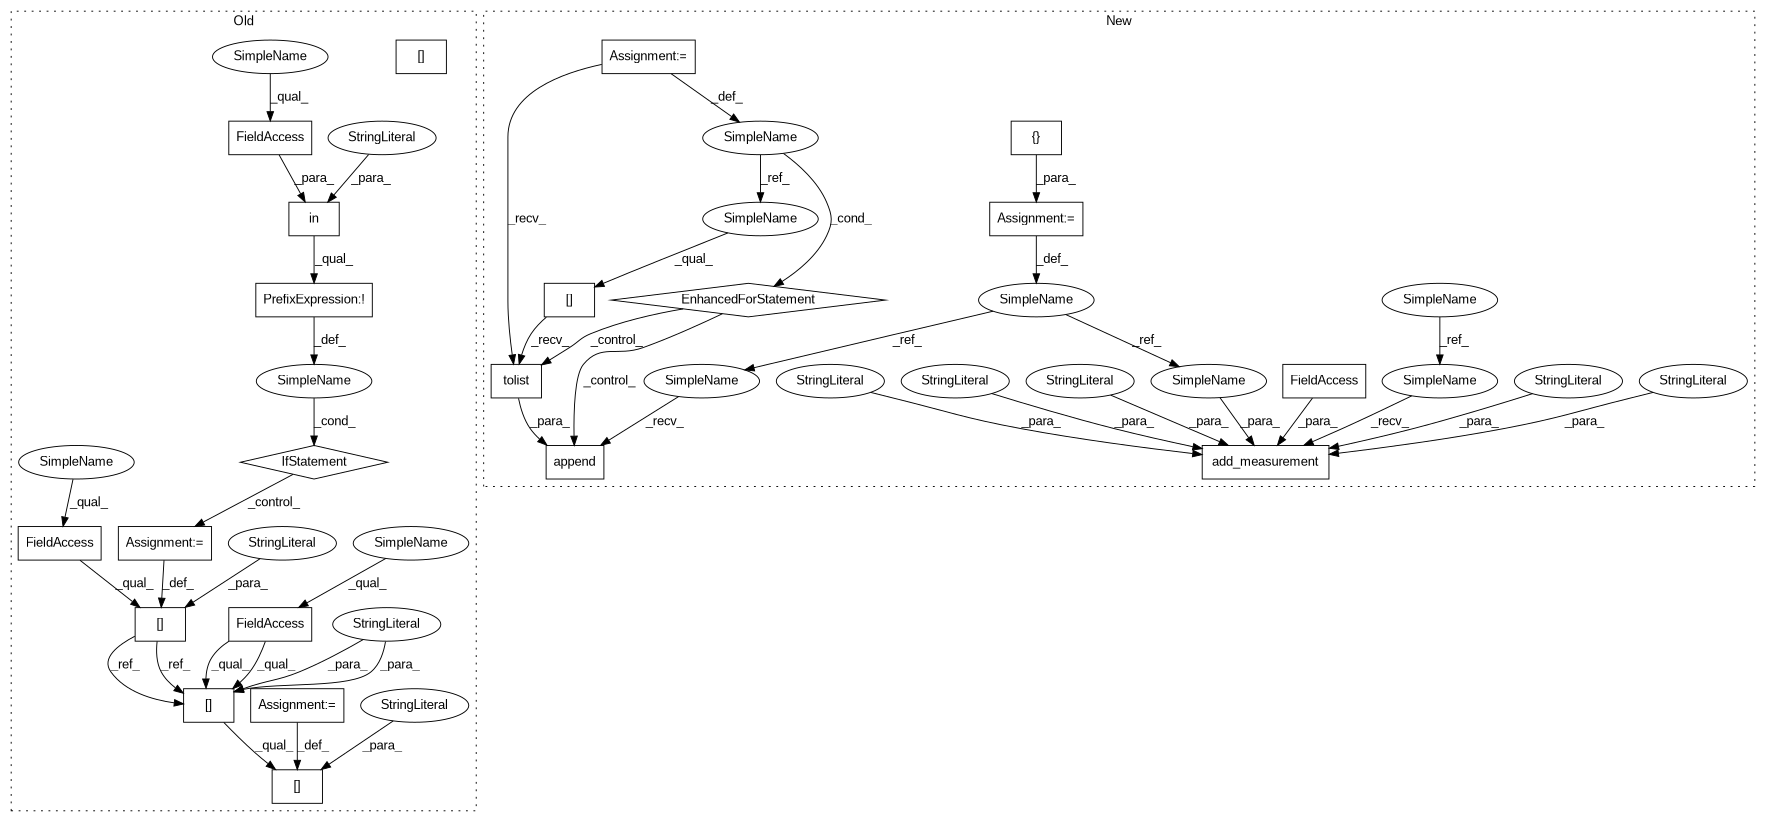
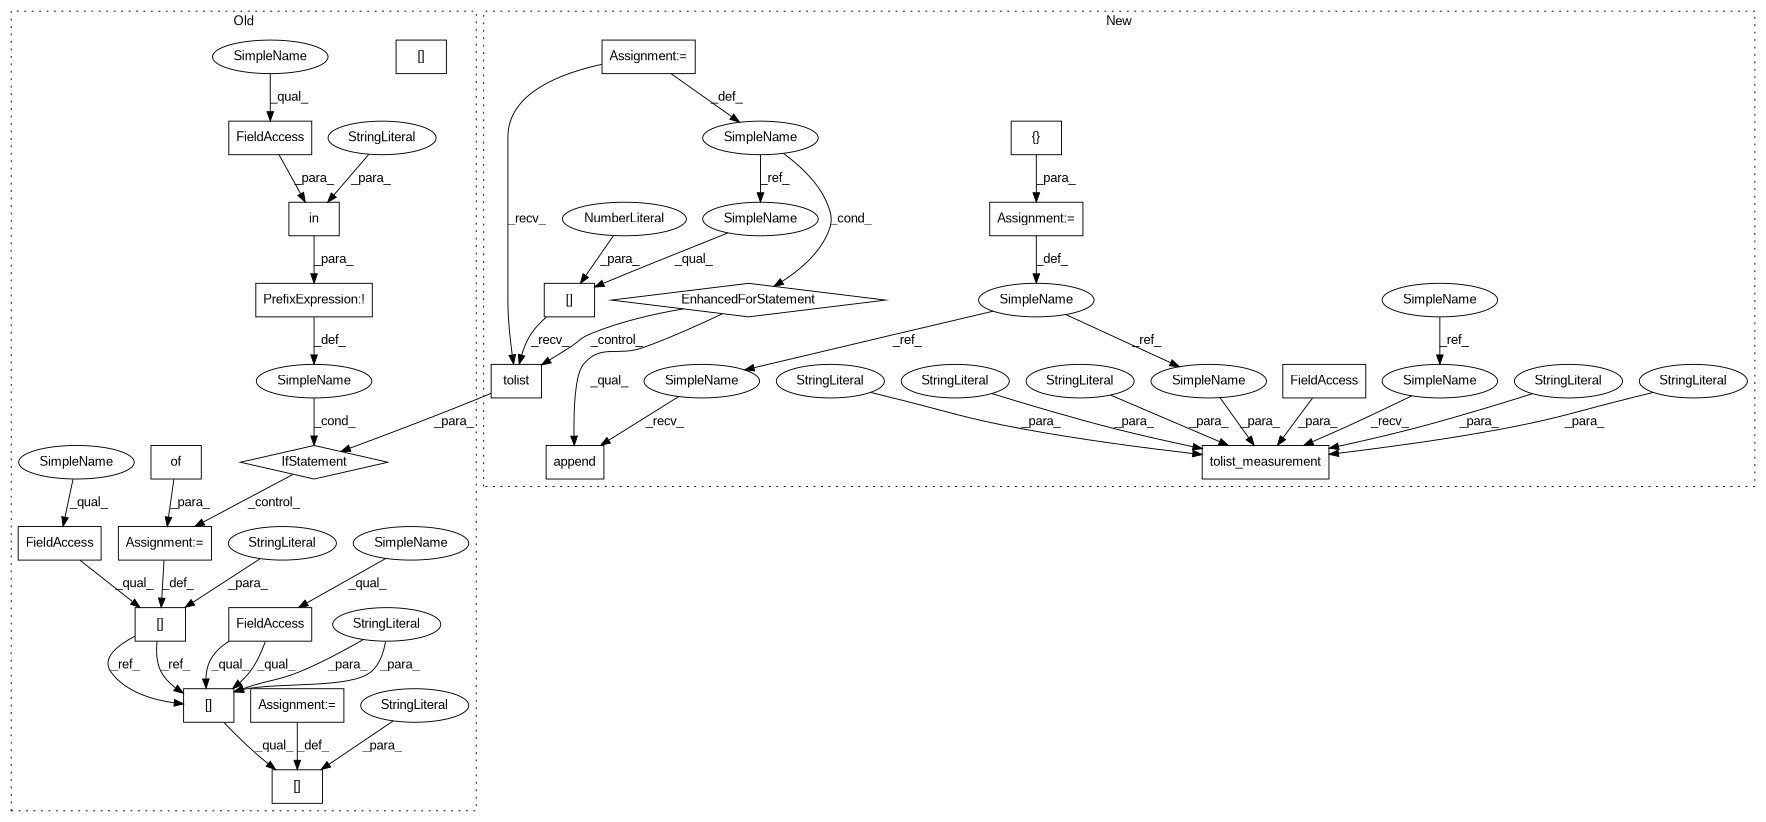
  digraph {
    fontname="Liberation Sans"
    node [a=42 fontname="Liberation Sans" l=20 s="6415,6456" shape=ellipse]
    edge [fontname="Liberation Sans"]
+   n1 [a=32 l=4 label=of s=6259 shape=box]
    n2 [a=2 l="21,1" label="[]" s="6212,6253" shape=box]
    n3 [a=45 label=StringLiteral s=6233]
    n4 [a=2 l="43,1" label="[]" s="6415,6472" shape=box]
    n5 [a=45 l=14 label=StringLiteral s=6458]
    n6 [a=2 l="21,1" label="[]" shape=box]
    n7 [a=45 label=StringLiteral s=6436]
    n8 [a=22 label=FieldAccess s=6212 shape=box]
    n9 [a=22 label=FieldAccess s=6415 shape=box]
    n10 [a=22 label=FieldAccess s=6179 shape=box]
    n11 [label=SimpleName l="" s=""]
    n12 [a=25 l="4,2" label=IfStatement s="6143,6200" shape=diamond]
    n13 [a=7 l=1 label="Assignment:=" s=6254 shape=box]
    n14 [a=7 l=1 label="Assignment:=" s=6473 shape=box]
    n15 [a=38 l=1 label="PrefixExpression:!" s=6147 shape=box]
    n16 [a=105 l=44 label=in s=6155 shape=box]
    n17 [a=45 label=StringLiteral s=6155]
    n18 [l=7 label=SimpleName s=6415]
    n19 [l=7 label=SimpleName s=6212]
    n20 [l=7 label=SimpleName s=6179]
    n21 [a=2 l="21,1" label="[]" shape=box]
-   n22 [a=32 l="16,1" label=add_measurement s="8870,8994" shape=box]
+   n22 [a=32 l="16,1" label=tolist_measurement s="8870,8994" shape=box]
    n23 [a=45 l=6 label=StringLiteral s=8966]
    n24 [a=45 l=40 label=StringLiteral s=8925]
    n25 [a=45 l=6 label=StringLiteral s=8988]
    n26 [a=45 l=10 label=StringLiteral s=8886]
    n27 [l=7 label=SimpleName s=343]
    n28 [a=22 l=4 label=FieldAccess s=8973 shape=box]
    n29 [a=4 l=2 label="{}" s=1780 shape=box]
    n30 [a=45 l=27 label=StringLiteral s=8897]
    n31 [l=9 label=SimpleName s=1761]
    n32 [a=32 l="7,1" label=append s="8578,8599" shape=box]
    n33 [l=2 label=SimpleName s=8549]
    n34 [a=70 l="53,2" label=EnhancedForStatement s="8492,8558" shape=diamond]
    n35 [a=2 l="3,1" label="[]" s="8585,8589" shape=box]
+   n36 [a=34 l=1 label=NumberLiteral s=8588]
    n37 [a=32 l=8 label=tolist s=8591 shape=box]
    n38 [a=7 l="53,2" label="Assignment:=" s="8492,8558" shape=box]
    n39 [a=7 l=1 label="Assignment:=" s=1770 shape=box]
    n40 [l=2 label=SimpleName s=8585]
    n41 [l=9 label=SimpleName s=8978]
    n42 [l=9 label=SimpleName s=8568]
    n43 [l=7 label=SimpleName s=8862]
    subgraph cluster_1 {
      label=Old
      style=dotted
+     n1
      n2
      n3
      n4
      n5
      n6
      n7
      n8
      n9
      n10
      n11
      n12
      n13
      n14
      n15
      n16
      n17
      n18
      n19
      n20
      n21
    }
    subgraph cluster_2 {
      label=New
      style=dotted
      n22
      n23
      n24
      n25
      n26
      n27
      n28
      n29
      n30
      n31
      n32
      n33
      n34
      n35
+     n36
      n37
      n38
      n39
      n40
      n41
      n42
      n43
    }
+   n1 -> n13 [label=_para_]
    n2 -> n21 [label=_ref_]
    n2 -> n21 [label=_ref_]
    n3 -> n2 [label=_para_]
    n5 -> n4 [label=_para_]
    n7 -> n21 [label=_para_]
    n7 -> n21 [label=_para_]
    n8 -> n2 [label=_qual_]
    n9 -> n21 [label=_qual_]
    n9 -> n21 [label=_qual_]
    n10 -> n16 [label=_para_]
    n11 -> n12 [label=_cond_]
    n12 -> n13 [label=_control_]
    n13 -> n2 [label=_def_]
    n14 -> n4 [label=_def_]
    n15 -> n11 [label=_def_]
-   n16 -> n15 [label=_qual_]
+   n16 -> n15 [label=_para_]
    n17 -> n16 [label=_para_]
    n18 -> n9 [label=_qual_]
    n19 -> n8 [label=_qual_]
    n20 -> n10 [label=_qual_]
    n21 -> n4 [label=_qual_]
    n23 -> n22 [label=_para_]
    n24 -> n22 [label=_para_]
    n25 -> n22 [label=_para_]
    n26 -> n22 [label=_para_]
    n27 -> n43 [label=_ref_]
    n28 -> n22 [label=_para_]
    n29 -> n39 [label=_para_]
    n30 -> n22 [label=_para_]
    n31 -> n41 [label=_ref_]
    n31 -> n42 [label=_ref_]
    n33 -> n34 [label=_cond_]
    n33 -> n40 [label=_ref_]
-   n34 -> n32 [label=_control_]
+   n34 -> n32 [label=_qual_]
    n34 -> n37 [label=_control_]
    n35 -> n37 [label=_recv_]
-   n37 -> n32 [label=_para_]
+   n36 -> n35 [label=_para_]
+   n37 -> n12 [label=_para_]
    n38 -> n33 [label=_def_]
    n38 -> n37 [label=_recv_]
    n39 -> n31 [label=_def_]
    n40 -> n35 [label=_qual_]
    n41 -> n22 [label=_para_]
    n42 -> n32 [label=_recv_]
    n43 -> n22 [label=_recv_]
  }
